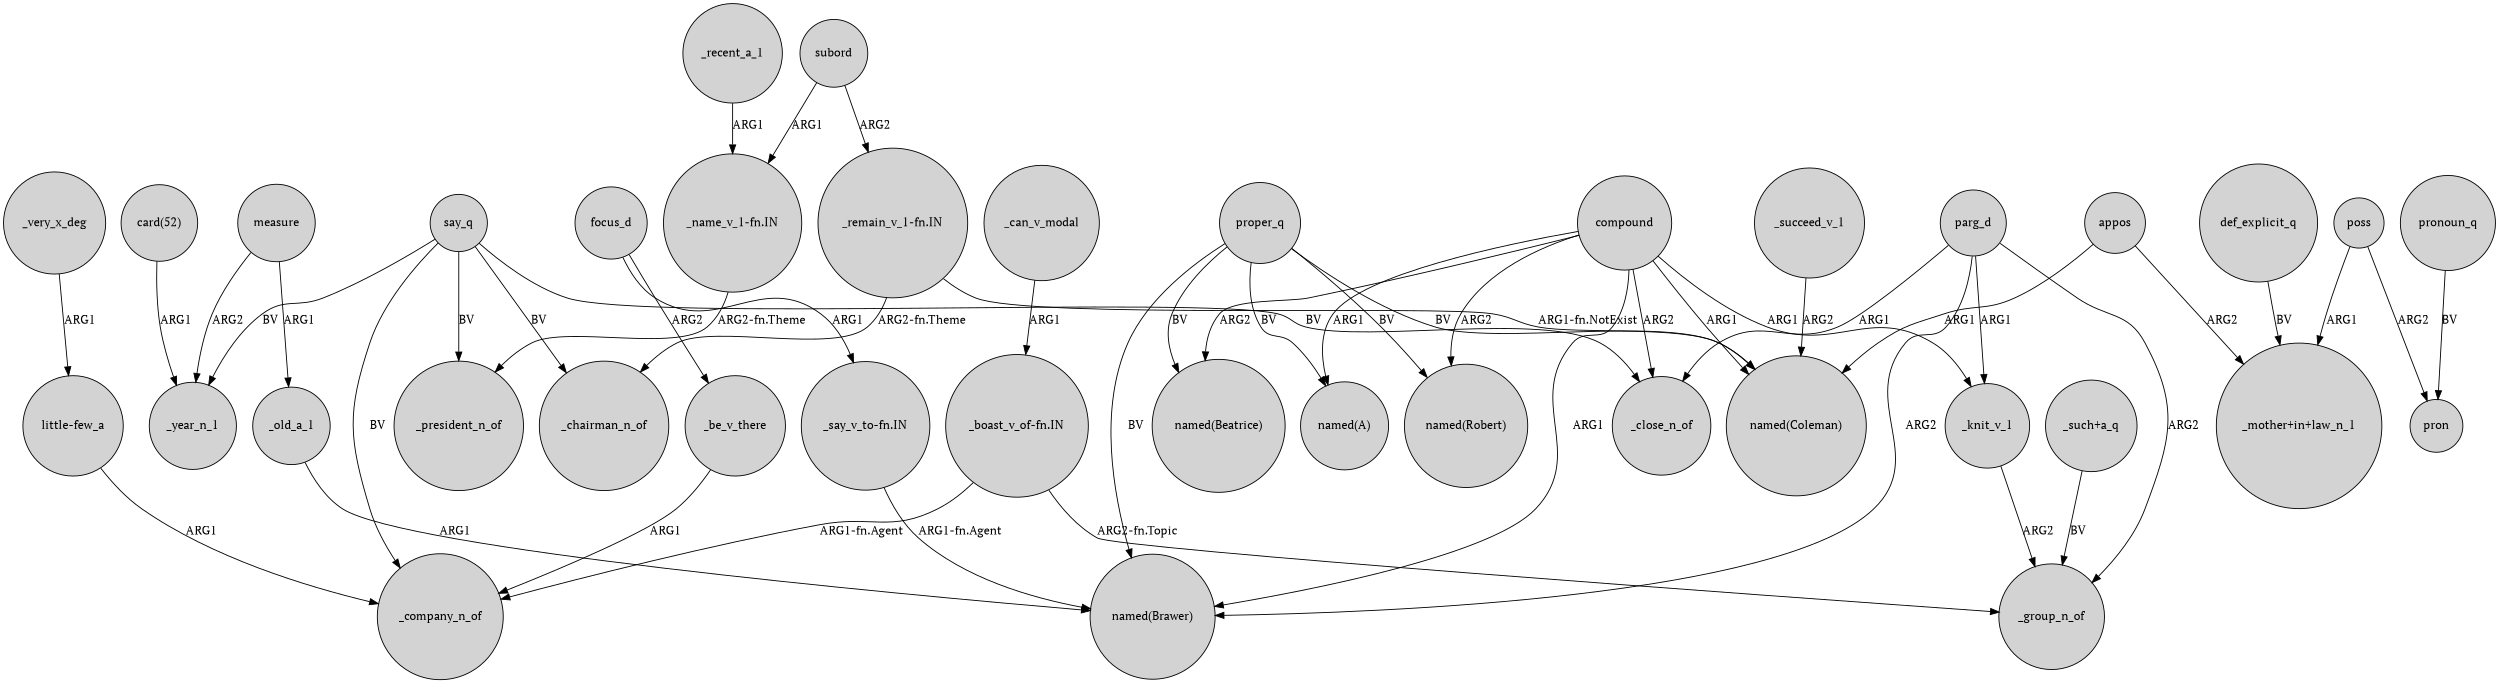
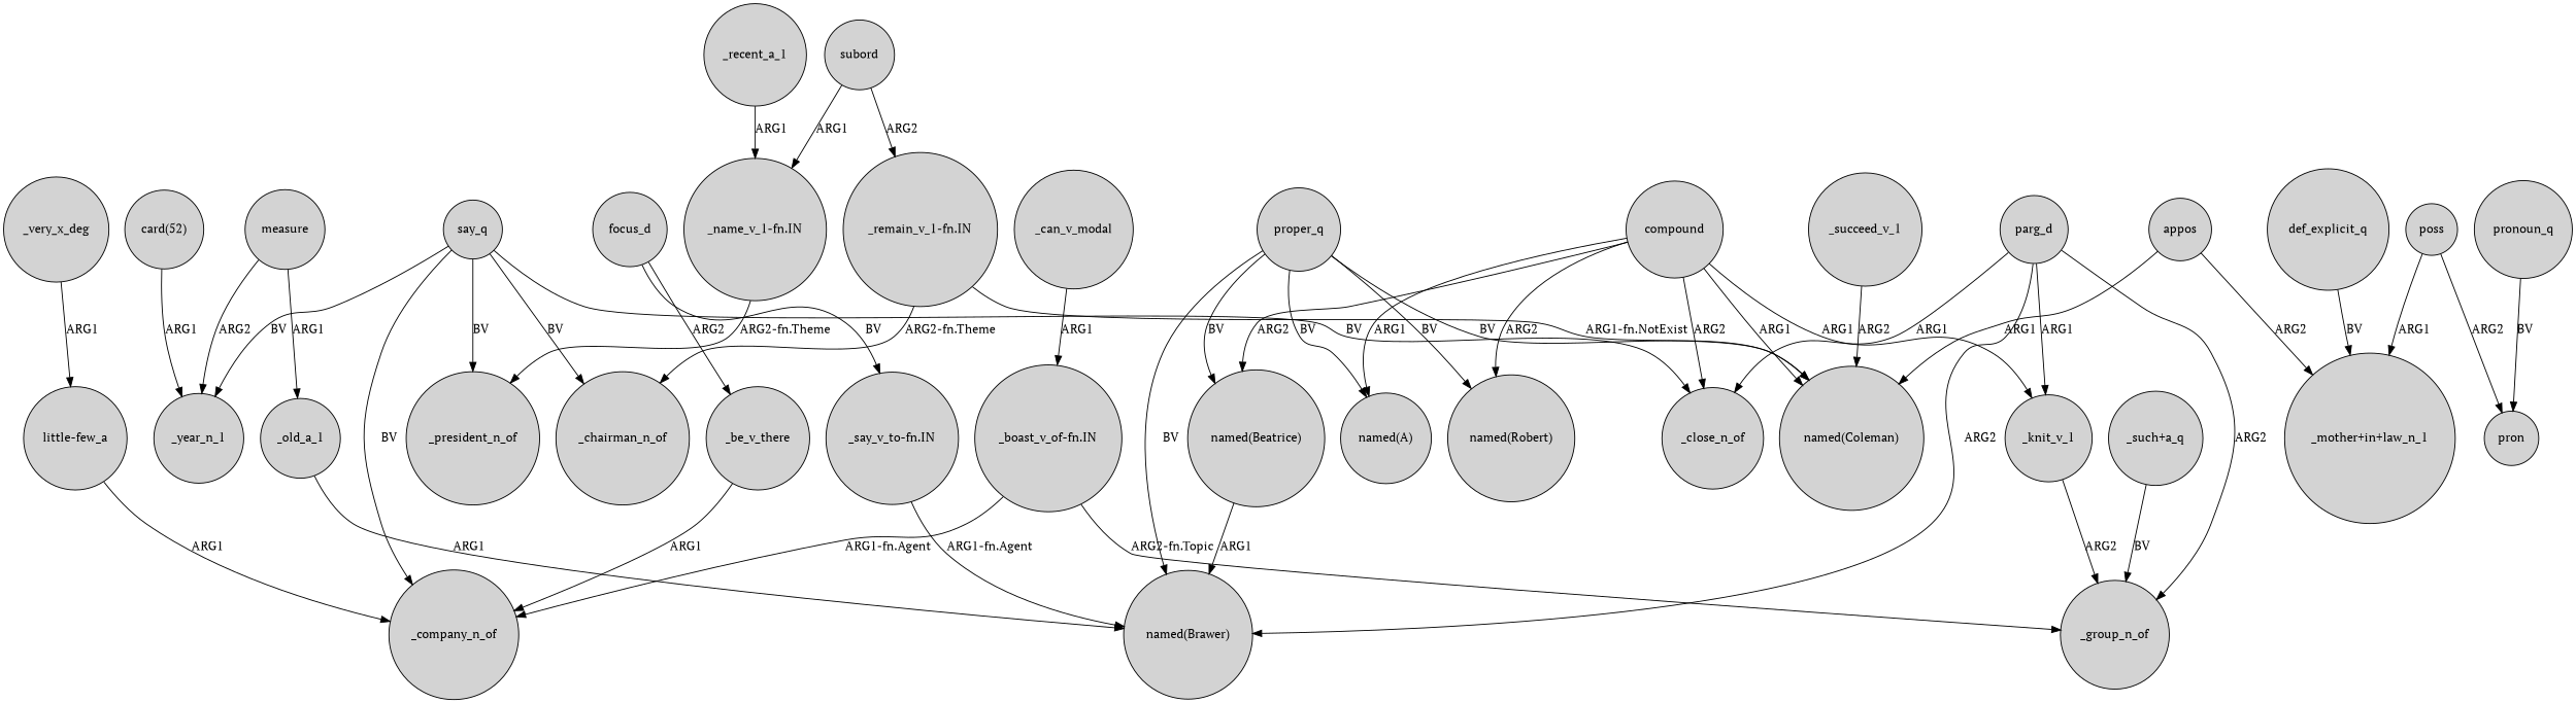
  digraph {
    fontname="PT Serif"
    node [fontname="PT Serif" shape=circle style=filled]
    edge [fontname="PT Serif"]
    "little-few_a"
    _company_n_of
    poss
    "_mother+in+law_n_1"
    pron
    measure
    _year_n_1
    _old_a_1
    "named(Brawer)"
    "_remain_v_1-fn.IN"
    _chairman_n_of
    "named(Coleman)"
    "_say_v_to-fn.IN"
    _be_v_there
    compound
    "named(Robert)"
    "named(A)"
    "named(Beatrice)"
    _knit_v_1
    _close_n_of
    _group_n_of
    "_boast_v_of-fn.IN"
    parg_d
    "_name_v_1-fn.IN"
    _president_n_of
    subord
    _very_x_deg
    "_such+a_q"
    focus_d
    n30 [label=say_q]
    _recent_a_1
    pronoun_q
    proper_q
    _succeed_v_1
    appos
    "card(52)"
    _can_v_modal
    def_explicit_q
    "little-few_a" -> _company_n_of [label=ARG1]
    poss -> "_mother+in+law_n_1" [label=ARG1]
    poss -> pron [label=ARG2]
    measure -> _year_n_1 [label=ARG2]
    measure -> _old_a_1 [label=ARG1]
    _old_a_1 -> "named(Brawer)" [label=ARG1]
    "_remain_v_1-fn.IN" -> _chairman_n_of [label="ARG2-fn.Theme"]
    "_remain_v_1-fn.IN" -> "named(Coleman)" [label="ARG1-fn.NotExist"]
    "_say_v_to-fn.IN" -> "named(Brawer)" [label="ARG1-fn.Agent"]
    _be_v_there -> _company_n_of [label=ARG1]
-   compound -> "named(Brawer)" [label=ARG1]
+   "named(Beatrice)" -> "named(Brawer)" [label=ARG1]
    compound -> "named(Coleman)" [label=ARG1]
    compound -> "named(Robert)" [label=ARG2]
    compound -> "named(A)" [label=ARG1]
    compound -> "named(Beatrice)" [label=ARG2]
    compound -> _knit_v_1 [label=ARG1]
    compound -> _close_n_of [label=ARG2]
    _knit_v_1 -> _group_n_of [label=ARG2]
    "_boast_v_of-fn.IN" -> _company_n_of [label="ARG1-fn.Agent"]
    "_boast_v_of-fn.IN" -> _group_n_of [label="ARG2-fn.Topic"]
    parg_d -> "named(Brawer)" [label=ARG2]
    parg_d -> _knit_v_1 [label=ARG1]
    parg_d -> _close_n_of [label=ARG1]
    parg_d -> _group_n_of [label=ARG2]
    "_name_v_1-fn.IN" -> _president_n_of [label="ARG2-fn.Theme"]
    subord -> "_remain_v_1-fn.IN" [label=ARG2]
    subord -> "_name_v_1-fn.IN" [label=ARG1]
    _very_x_deg -> "little-few_a" [label=ARG1]
    "_such+a_q" -> _group_n_of [label=BV]
-   focus_d -> "_say_v_to-fn.IN" [label=ARG1]
+   focus_d -> "_say_v_to-fn.IN" [label=BV]
    focus_d -> _be_v_there [label=ARG2]
    n30 -> _company_n_of [label=BV]
    n30 -> _year_n_1 [label=BV]
    n30 -> _chairman_n_of [label=BV]
    n30 -> _close_n_of [label=BV]
    n30 -> _president_n_of [label=BV]
    _recent_a_1 -> "_name_v_1-fn.IN" [label=ARG1]
    pronoun_q -> pron [label=BV]
    proper_q -> "named(Brawer)" [label=BV]
    proper_q -> "named(Coleman)" [label=BV]
    proper_q -> "named(Robert)" [label=BV]
    proper_q -> "named(A)" [label=BV]
    proper_q -> "named(Beatrice)" [label=BV]
    _succeed_v_1 -> "named(Coleman)" [label=ARG2]
    appos -> "_mother+in+law_n_1" [label=ARG2]
    appos -> "named(Coleman)" [label=ARG1]
    "card(52)" -> _year_n_1 [label=ARG1]
    _can_v_modal -> "_boast_v_of-fn.IN" [label=ARG1]
    def_explicit_q -> "_mother+in+law_n_1" [label=BV]
  }
